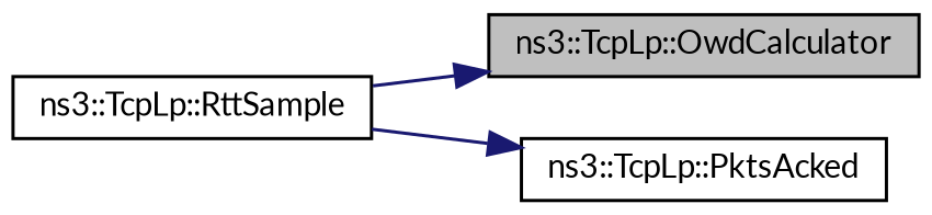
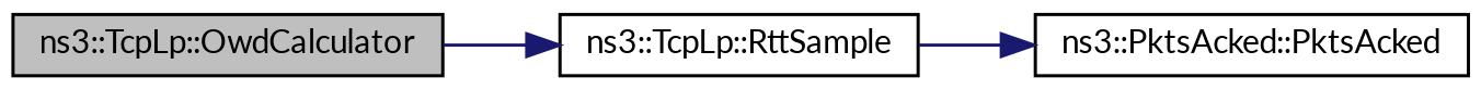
  digraph {
    fontname=Lato
    rankdir=RL
    node [color=black fillcolor=white fontname=Lato fontsize=10 shape=record style=filled]
    edge [color=midnightblue dir=back fontname=Lato fontsize=10 labelfontname=Helvetica labelfontsize=10 style=solid]
    n1 [fillcolor=grey75 fontcolor=black height=0.2 label="ns3::TcpLp::OwdCalculator" width=0.4]
    n2 [height=0.2 label="ns3::TcpLp::RttSample" width=0.4]
-   n3 [height=0.2 label="ns3::TcpLp::PktsAcked" width=0.4]
-   n1 -> n2
+   n3 [height=0.2 label="ns3::PktsAcked::PktsAcked" width=0.4]
+   n2 -> n1
    n3 -> n2
  }
